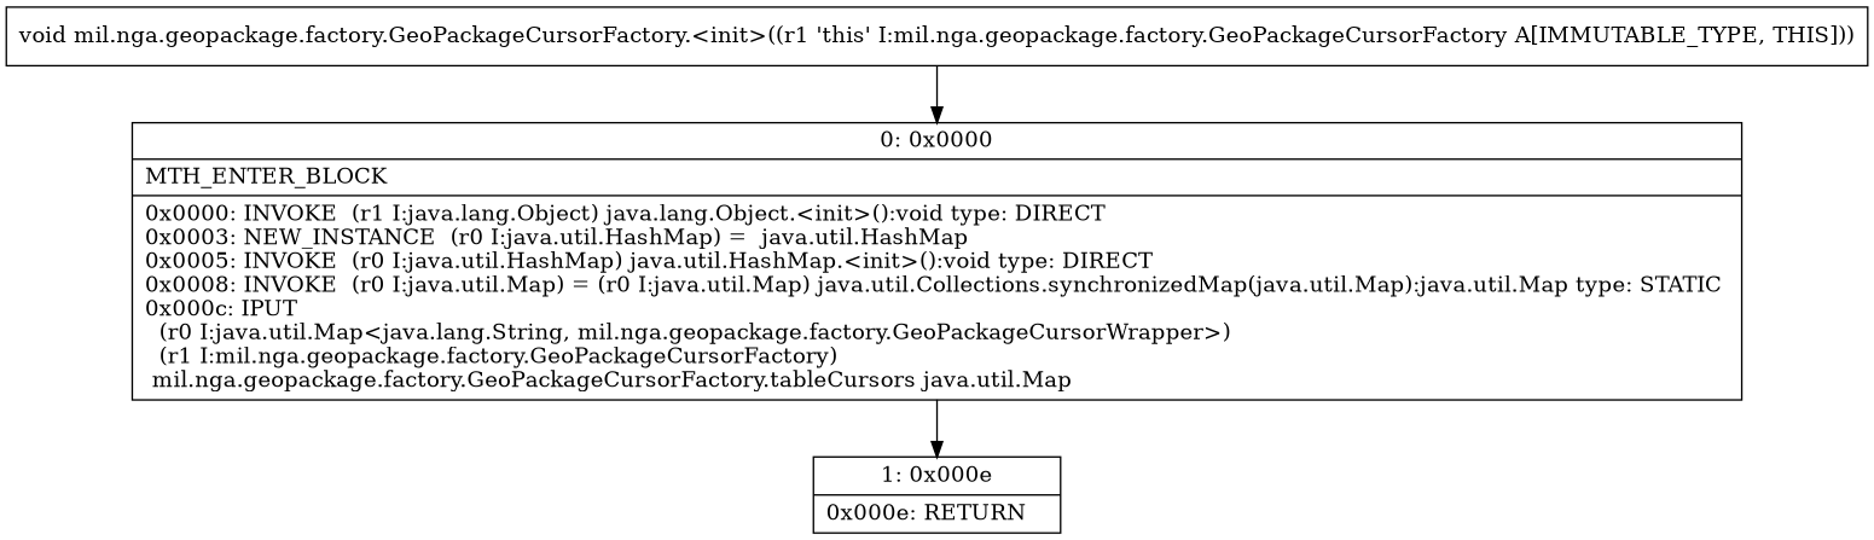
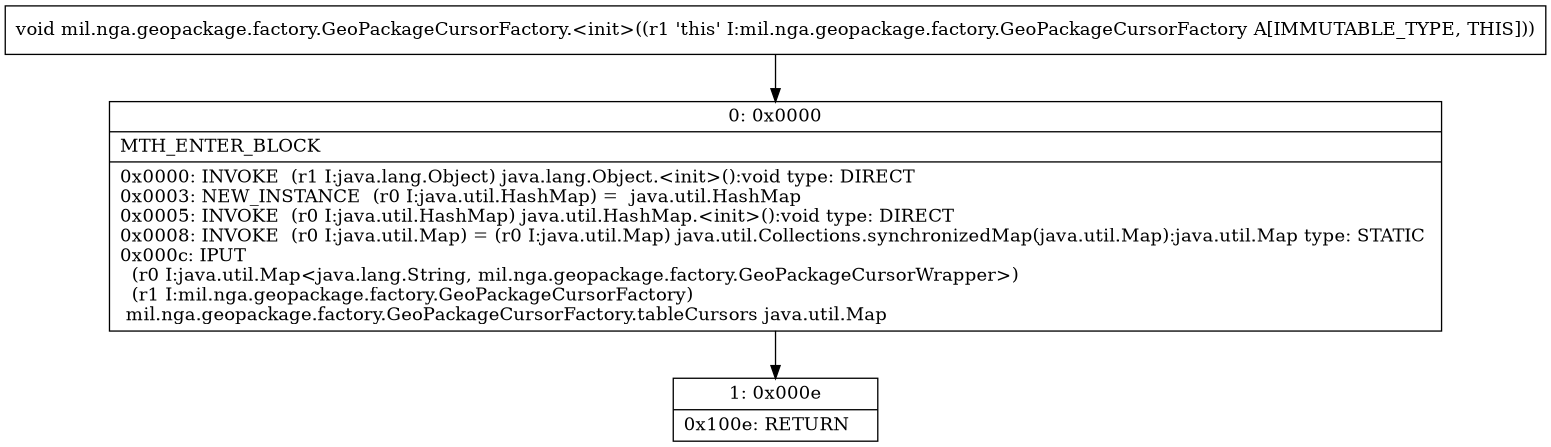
  digraph {
    node [shape=record]
    n1 [label="{0\:\ 0x0000|MTH_ENTER_BLOCK\l|0x0000: INVOKE  (r1 I:java.lang.Object) java.lang.Object.\<init\>():void type: DIRECT \l0x0003: NEW_INSTANCE  (r0 I:java.util.HashMap) =  java.util.HashMap \l0x0005: INVOKE  (r0 I:java.util.HashMap) java.util.HashMap.\<init\>():void type: DIRECT \l0x0008: INVOKE  (r0 I:java.util.Map) = (r0 I:java.util.Map) java.util.Collections.synchronizedMap(java.util.Map):java.util.Map type: STATIC \l0x000c: IPUT  \l  (r0 I:java.util.Map\<java.lang.String, mil.nga.geopackage.factory.GeoPackageCursorWrapper\>)\l  (r1 I:mil.nga.geopackage.factory.GeoPackageCursorFactory)\l mil.nga.geopackage.factory.GeoPackageCursorFactory.tableCursors java.util.Map \l}"]
-   n2 [label="{1\:\ 0x000e|0x000e: RETURN   \l}"]
+   n2 [label="{1\:\ 0x000e|0x100e: RETURN   \l}"]
    n3 [label="{void mil.nga.geopackage.factory.GeoPackageCursorFactory.\<init\>((r1 'this' I:mil.nga.geopackage.factory.GeoPackageCursorFactory A[IMMUTABLE_TYPE, THIS])) }"]
    n1 -> n2
    n3 -> n1
  }
